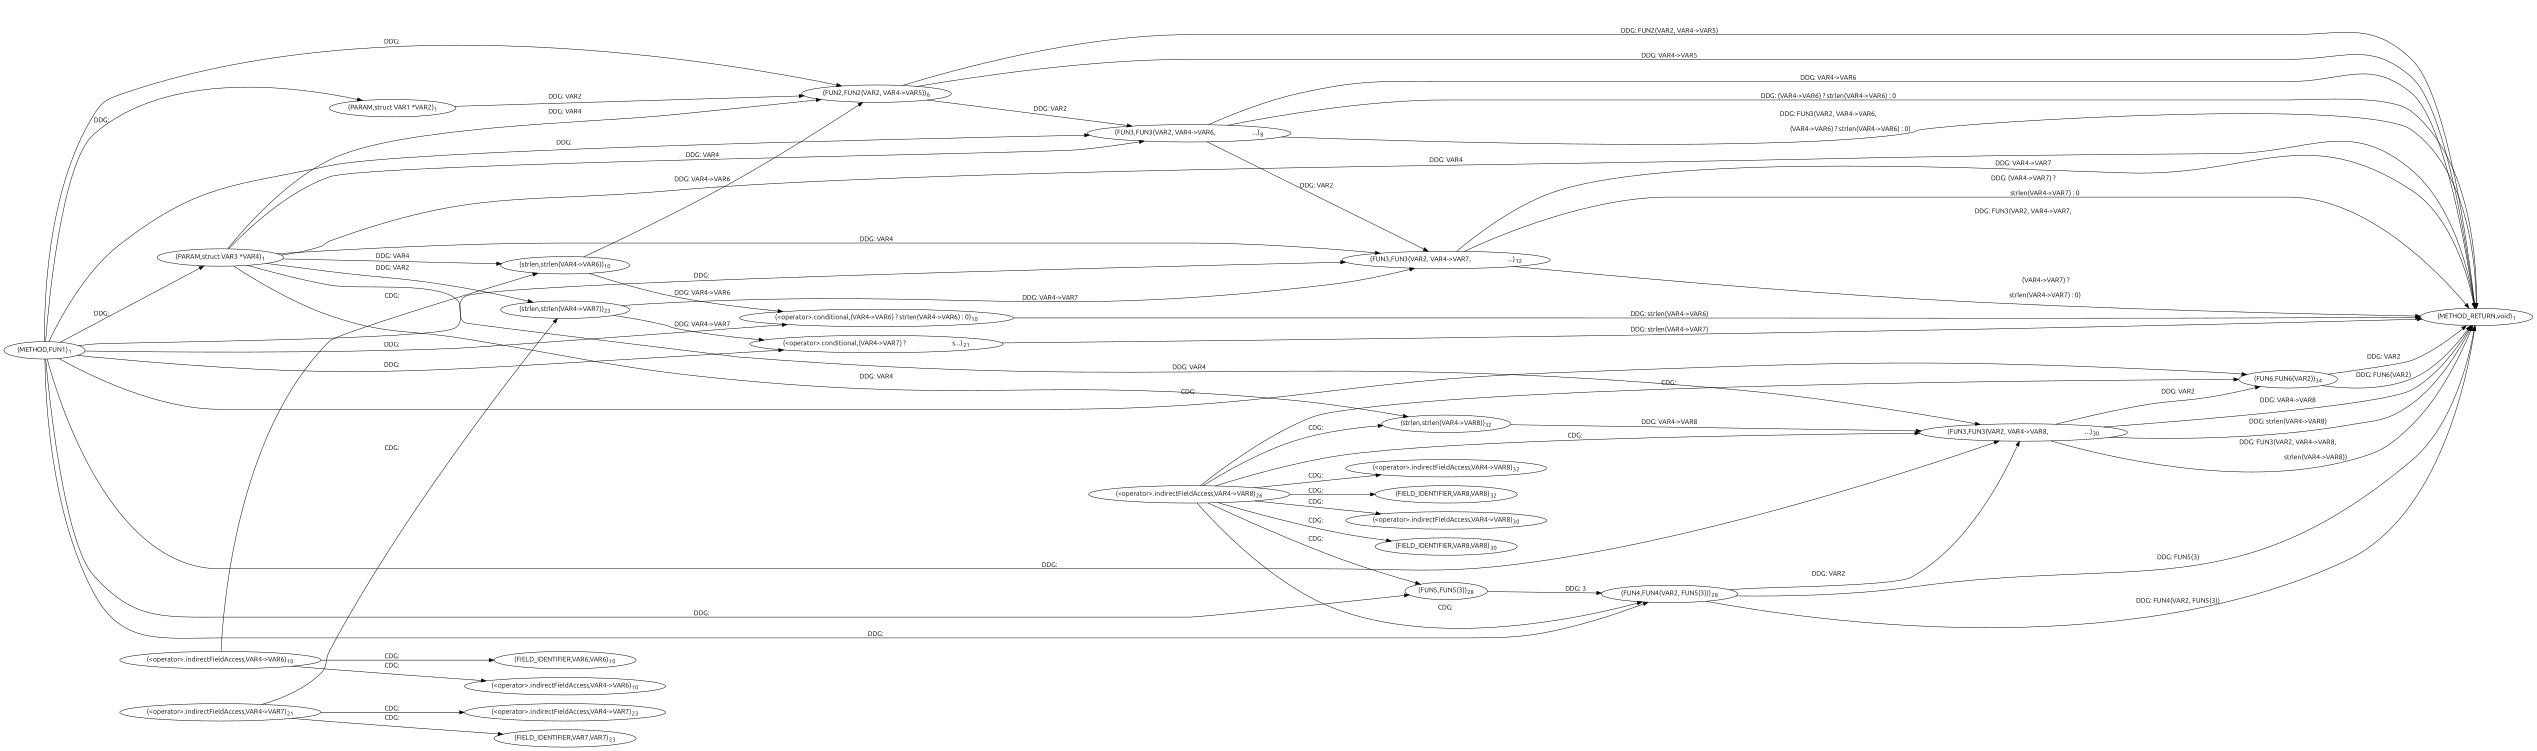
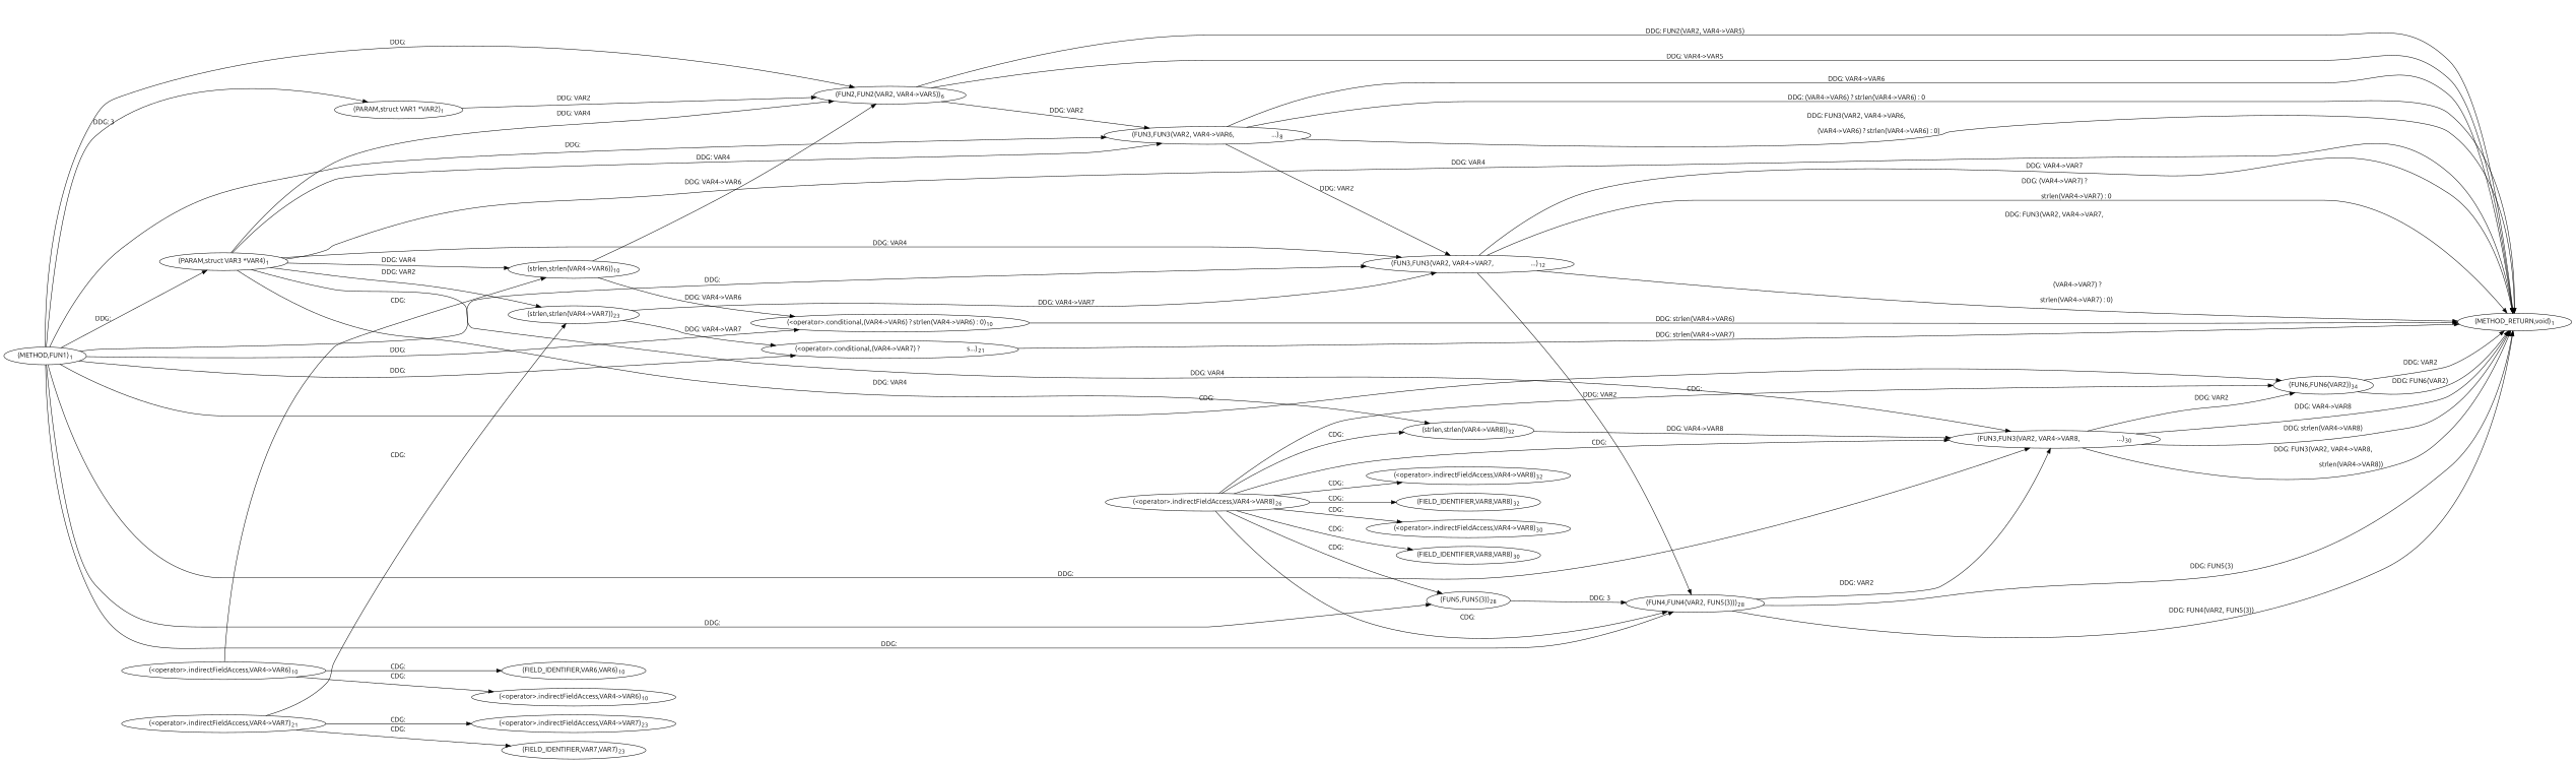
  digraph {
    fontname=Ubuntu
    rankdir=LR
    node [fontname=Ubuntu]
    edge [fontname=Ubuntu]
    n1 [label=<(METHOD,FUN1)<SUB>1</SUB>>]
    n2 [label=<(PARAM,struct VAR1 *VAR2)<SUB>1</SUB>>]
    n3 [label=<(PARAM,struct VAR3 *VAR4)<SUB>1</SUB>>]
    n4 [label=<(FUN2,FUN2(VAR2, VAR4-&gt;VAR5))<SUB>6</SUB>>]
    n5 [label=<(FUN3,FUN3(VAR2, VAR4-&gt;VAR6,                         ...)<SUB>8</SUB>>]
    n6 [label=<(FUN3,FUN3(VAR2, VAR4-&gt;VAR7,                         ...)<SUB>12</SUB>>]
    n7 [label=<(&lt;operator&gt;.conditional,(VAR4-&gt;VAR6) ? strlen(VAR4-&gt;VAR6) : 0)<SUB>10</SUB>>]
    n8 [label=<(&lt;operator&gt;.conditional,(VAR4-&gt;VAR7) ?                                s...)<SUB>21</SUB>>]
    n9 [label=<(FUN4,FUN4(VAR2, FUN5(3)))<SUB>28</SUB>>]
    n10 [label=<(FUN3,FUN3(VAR2, VAR4-&gt;VAR8,                         ...)<SUB>30</SUB>>]
    n11 [label=<(FUN6,FUN6(VAR2))<SUB>34</SUB>>]
    n12 [label=<(FUN5,FUN5(3))<SUB>28</SUB>>]
    n13 [label=<(METHOD_RETURN,void)<SUB>1</SUB>>]
    n14 [label=<(strlen,strlen(VAR4-&gt;VAR6))<SUB>10</SUB>>]
    n15 [label=<(strlen,strlen(VAR4-&gt;VAR7))<SUB>23</SUB>>]
    n16 [label=<(strlen,strlen(VAR4-&gt;VAR8))<SUB>32</SUB>>]
    n17 [label=<(&lt;operator&gt;.indirectFieldAccess,VAR4-&gt;VAR8)<SUB>26</SUB>>]
    n18 [label=<(&lt;operator&gt;.indirectFieldAccess,VAR4-&gt;VAR8)<SUB>30</SUB>>]
    n19 [label=<(FIELD_IDENTIFIER,VAR8,VAR8)<SUB>30</SUB>>]
    n20 [label=<(&lt;operator&gt;.indirectFieldAccess,VAR4-&gt;VAR8)<SUB>32</SUB>>]
    n21 [label=<(FIELD_IDENTIFIER,VAR8,VAR8)<SUB>32</SUB>>]
    n22 [label=<(&lt;operator&gt;.indirectFieldAccess,VAR4-&gt;VAR6)<SUB>10</SUB>>]
    n23 [label=<(&lt;operator&gt;.indirectFieldAccess,VAR4-&gt;VAR6)<SUB>10</SUB>>]
    n24 [label=<(FIELD_IDENTIFIER,VAR6,VAR6)<SUB>10</SUB>>]
    n25 [label=<(&lt;operator&gt;.indirectFieldAccess,VAR4-&gt;VAR7)<SUB>21</SUB>>]
    n26 [label=<(&lt;operator&gt;.indirectFieldAccess,VAR4-&gt;VAR7)<SUB>23</SUB>>]
    n27 [label=<(FIELD_IDENTIFIER,VAR7,VAR7)<SUB>23</SUB>>]
-   n1 -> n2 [label="DDG: "]
+   n1 -> n2 [label="DDG: 3"]
    n1 -> n3 [label="DDG: "]
    n1 -> n4 [label="DDG: "]
    n1 -> n5 [label="DDG: "]
    n1 -> n6 [label="DDG: "]
    n1 -> n7 [label="DDG: "]
    n1 -> n8 [label="DDG: "]
    n1 -> n9 [label="DDG: "]
    n1 -> n10 [label="DDG: "]
    n1 -> n11 [label="CDG: "]
    n1 -> n12 [label="DDG: "]
    n2 -> n4 [label="DDG: VAR2"]
    n3 -> n4 [label="DDG: VAR4"]
    n3 -> n5 [label="DDG: VAR4"]
    n3 -> n6 [label="DDG: VAR4"]
    n3 -> n10 [label="DDG: VAR4"]
    n3 -> n13 [label="DDG: VAR4"]
    n3 -> n14 [label="DDG: VAR4"]
    n3 -> n15 [label="DDG: VAR2"]
    n3 -> n16 [label="DDG: VAR4"]
    n4 -> n5 [label="DDG: VAR2"]
    n4 -> n13 [label="DDG: VAR4-&gt;VAR5"]
    n4 -> n13 [label="DDG: FUN2(VAR2, VAR4-&gt;VAR5)"]
    n5 -> n6 [label="DDG: VAR2"]
    n5 -> n13 [label="DDG: VAR4-&gt;VAR6"]
    n5 -> n13 [label="DDG: (VAR4-&gt;VAR6) ? strlen(VAR4-&gt;VAR6) : 0"]
    n5 -> n13 [label="DDG: FUN3(VAR2, VAR4-&gt;VAR6,\n\n                              (VAR4-&gt;VAR6) ? strlen(VAR4-&gt;VAR6) : 0)"]
+   n6 -> n9 [label="DDG: VAR2"]
    n6 -> n13 [label="DDG: VAR4-&gt;VAR7"]
    n6 -> n13 [label="DDG: (VAR4-&gt;VAR7) ?\n\n                              strlen(VAR4-&gt;VAR7) : 0"]
    n6 -> n13 [label="DDG: FUN3(VAR2, VAR4-&gt;VAR7,\n\n\n\n\n\n\n\n\n                               (VAR4-&gt;VAR7) ?\n\n                              strlen(VAR4-&gt;VAR7) : 0)"]
    n7 -> n13 [label="DDG: strlen(VAR4-&gt;VAR6)"]
    n8 -> n13 [label="DDG: strlen(VAR4-&gt;VAR7)"]
    n9 -> n10 [label="DDG: VAR2"]
    n9 -> n13 [label="DDG: FUN5(3)"]
    n9 -> n13 [label="DDG: FUN4(VAR2, FUN5(3))"]
    n10 -> n11 [label="DDG: VAR2"]
    n10 -> n13 [label="DDG: VAR4-&gt;VAR8"]
    n10 -> n13 [label="DDG: strlen(VAR4-&gt;VAR8)"]
    n10 -> n13 [label="DDG: FUN3(VAR2, VAR4-&gt;VAR8,\n\n                                      strlen(VAR4-&gt;VAR8))"]
    n11 -> n13 [label="DDG: VAR2"]
    n11 -> n13 [label="DDG: FUN6(VAR2)"]
    n12 -> n9 [label="DDG: 3"]
    n14 -> n4 [label="DDG: VAR4-&gt;VAR6"]
    n14 -> n7 [label="DDG: VAR4-&gt;VAR6"]
    n15 -> n6 [label="DDG: VAR4-&gt;VAR7"]
    n15 -> n8 [label="DDG: VAR4-&gt;VAR7"]
    n16 -> n10 [label="DDG: VAR4-&gt;VAR8"]
    n17 -> n9 [label="CDG: "]
    n17 -> n10 [label="CDG: "]
    n17 -> n11 [label="CDG: "]
    n17 -> n12 [label="CDG: "]
    n17 -> n16 [label="CDG: "]
    n17 -> n18 [label="CDG: "]
    n17 -> n19 [label="CDG: "]
    n17 -> n20 [label="CDG: "]
    n17 -> n21 [label="CDG: "]
    n22 -> n14 [label="CDG: "]
    n22 -> n23 [label="CDG: "]
    n22 -> n24 [label="CDG: "]
    n25 -> n15 [label="CDG: "]
    n25 -> n26 [label="CDG: "]
    n25 -> n27 [label="CDG: "]
  }
